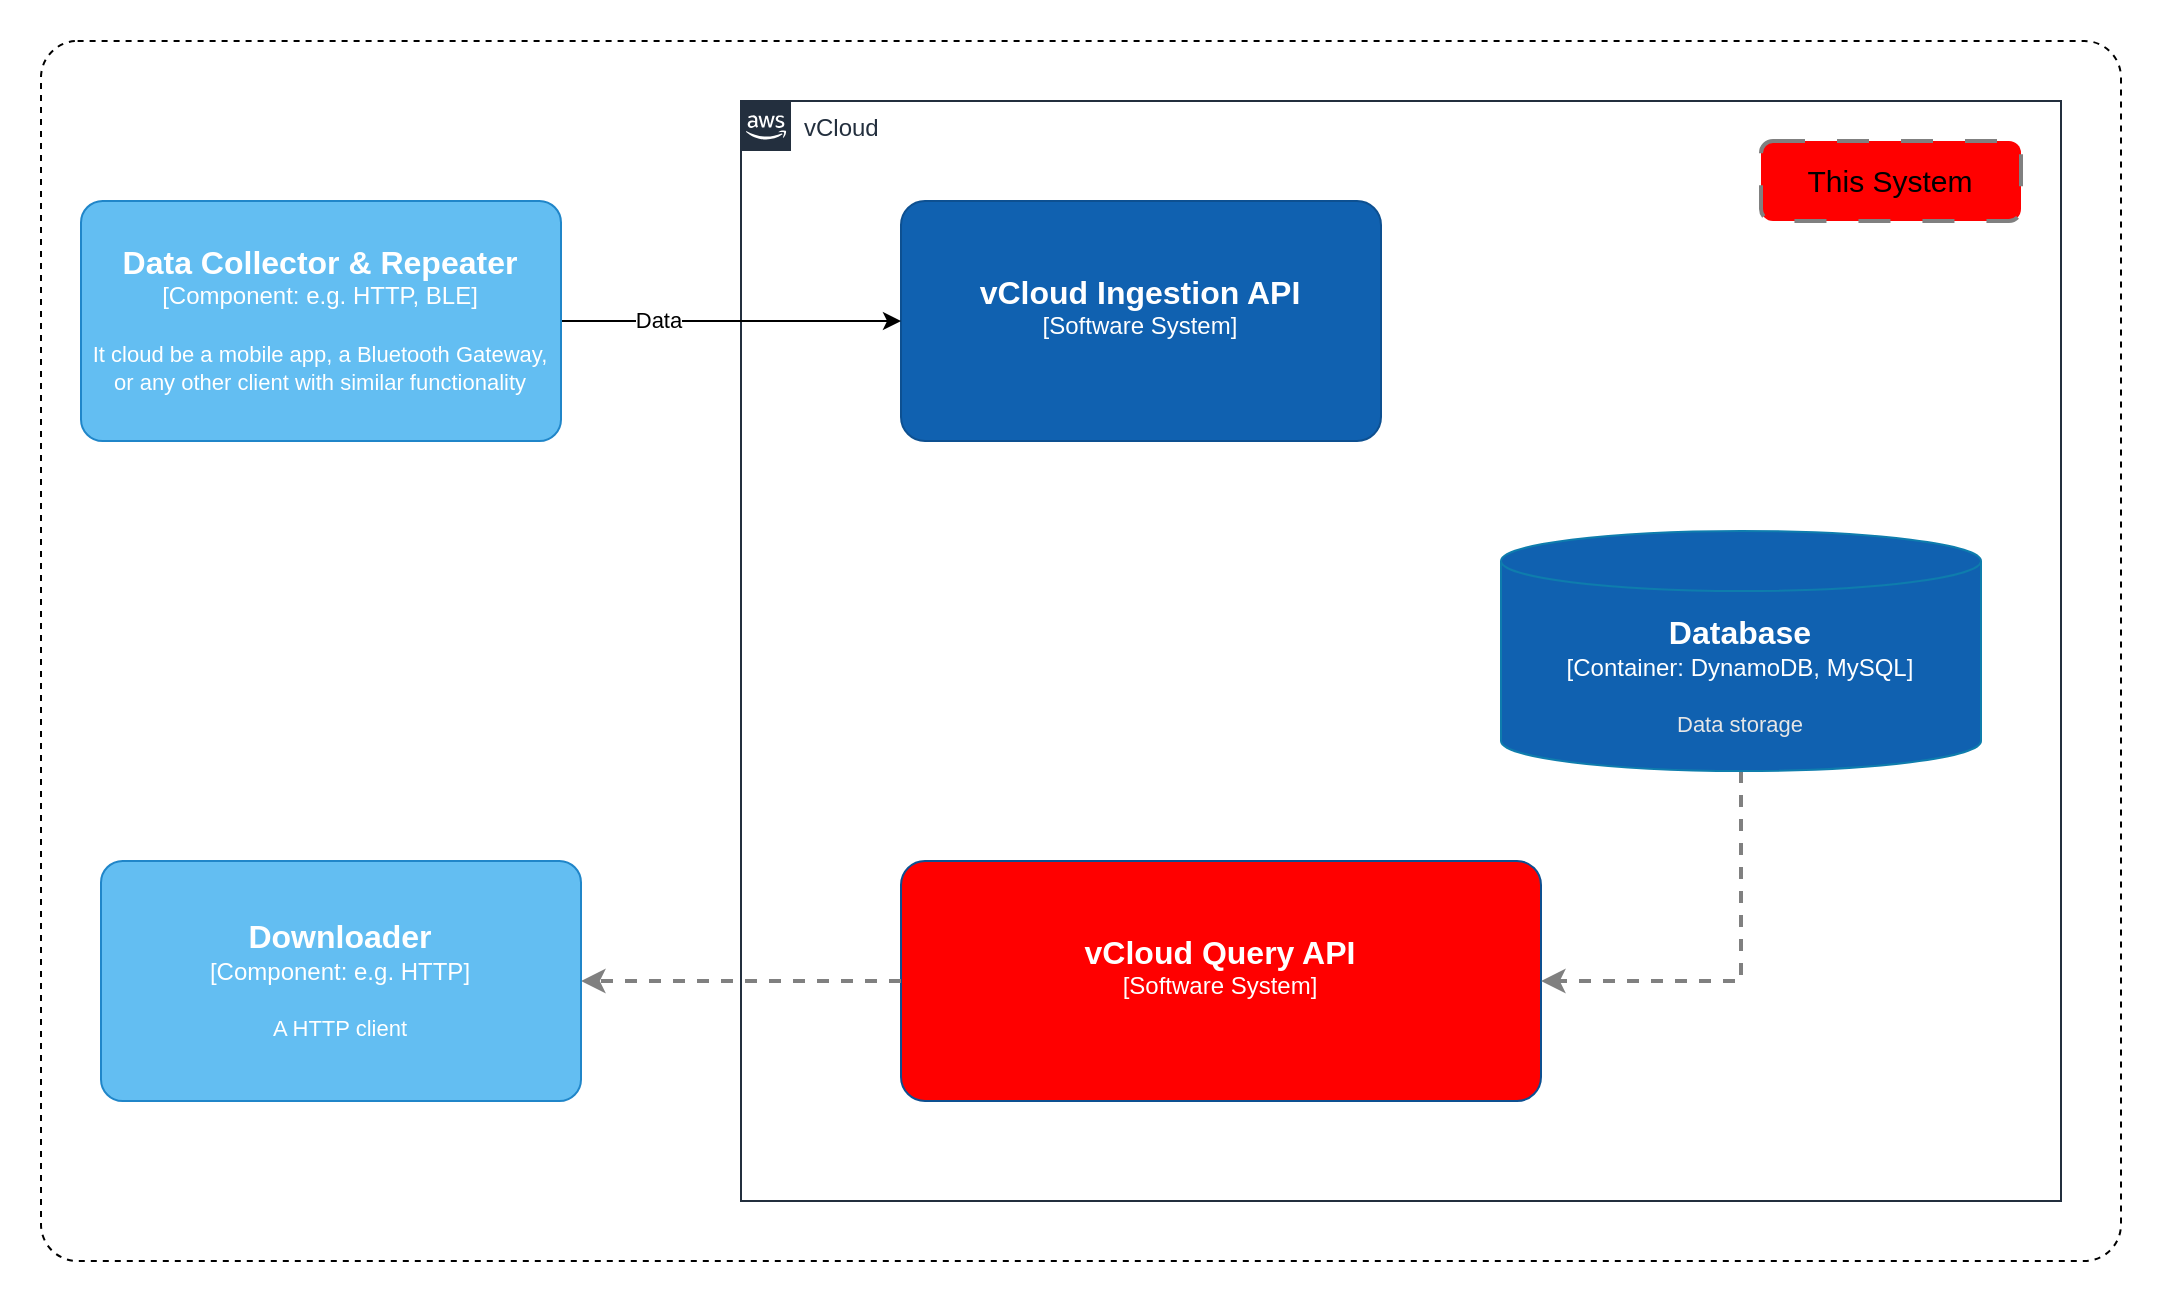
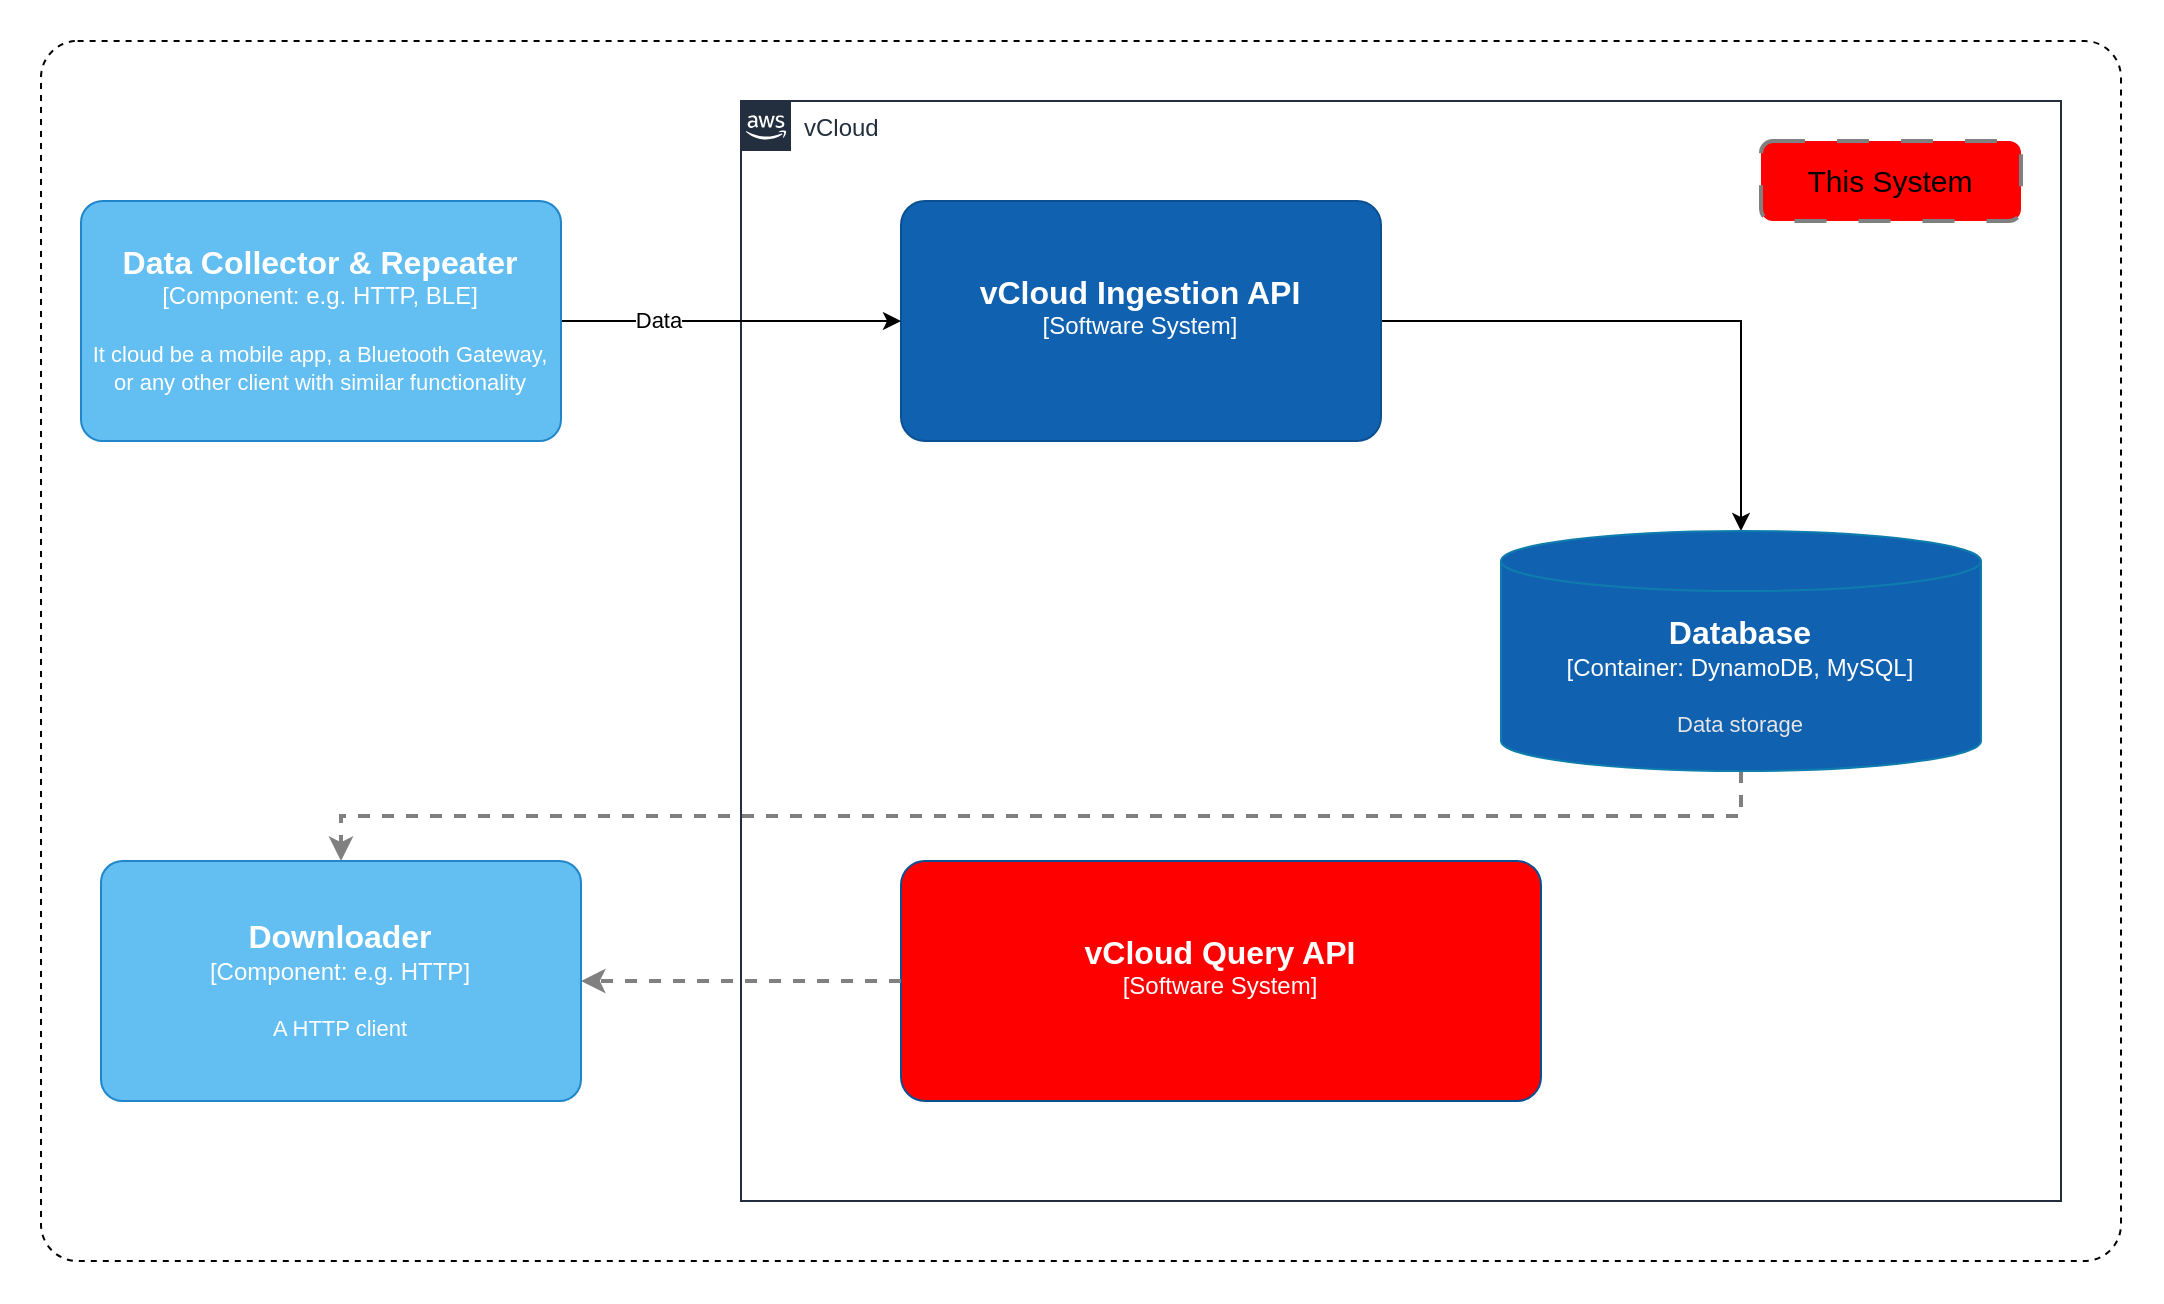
  <mxCell id="0" />
  <mxCell id="1" parent="0" />
  <mxCell id="2" value="" style="rounded=1;whiteSpace=wrap;html=1;dashed=1;gradientColor=none;arcSize=3;" vertex="1" parent="1"><mxGeometry x="20" y="20" width="1040" height="610" as="geometry" /></mxCell>
  <mxCell id="3" value="vCloud" style="points=[[0,0],[0.25,0],[0.5,0],[0.75,0],[1,0],[1,0.25],[1,0.5],[1,0.75],[1,1],[0.75,1],[0.5,1],[0.25,1],[0,1],[0,0.75],[0,0.5],[0,0.25]];outlineConnect=0;gradientColor=none;html=1;whiteSpace=wrap;fontSize=12;fontStyle=0;container=1;pointerEvents=0;collapsible=0;recursiveResize=0;shape=mxgraph.aws4.group;grIcon=mxgraph.aws4.group_aws_cloud_alt;strokeColor=#232F3E;fillColor=none;verticalAlign=top;align=left;spacingLeft=30;fontColor=#232F3E;dashed=0;" vertex="1" parent="1"><mxGeometry x="370" y="50" width="660" height="550" as="geometry" /></mxCell>
+ <mxCell id="4" style="edgeStyle=orthogonalEdgeStyle;rounded=0;orthogonalLoop=1;jettySize=auto;html=1;" edge="1" parent="3" source="5" target="8"><mxGeometry relative="1" as="geometry" /></mxCell>
  <mxCell id="5" value="&lt;font style=&quot;font-size: 16px&quot;&gt;&lt;b&gt;vCloud Ingestion API&lt;/b&gt;&lt;/font&gt;&lt;div&gt;[Software System]&lt;/div&gt;&lt;br&gt;&lt;div&gt;&lt;font style=&quot;font-size: 11px&quot;&gt;&lt;font color=&quot;#cccccc&quot;&gt;&lt;/font&gt;&lt;/div&gt;" style="rounded=1;whiteSpace=wrap;html=1;labelBackgroundColor=none;fillColor=#1061B0;fontColor=#ffffff;align=center;arcSize=10;strokeColor=#0D5091;metaEdit=1;resizable=0;points=[[0.25,0,0],[0.5,0,0],[0.75,0,0],[1,0.25,0],[1,0.5,0],[1,0.75,0],[0.75,1,0],[0.5,1,0],[0.25,1,0],[0,0.75,0],[0,0.5,0],[0,0.25,0]];" vertex="1" parent="3"><mxGeometry x="80" y="50" width="240" height="120" as="geometry" /></mxCell>
  <mxCell id="6" value="&lt;font style=&quot;font-size: 16px&quot;&gt;&lt;b&gt;vCloud Query API&lt;/b&gt;&lt;/font&gt;&lt;div&gt;[Software System]&lt;/div&gt;&lt;br&gt;&lt;div&gt;&lt;font style=&quot;font-size: 11px&quot;&gt;&lt;font color=&quot;#cccccc&quot;&gt;&lt;/font&gt;&lt;/div&gt;" style="rounded=1;whiteSpace=wrap;html=1;labelBackgroundColor=none;fillColor=#FF0000;fontColor=#ffffff;align=center;arcSize=10;strokeColor=#0D5091;metaEdit=1;resizable=0;points=[[0.25,0,0],[0.5,0,0],[0.75,0,0],[1,0.25,0],[1,0.5,0],[1,0.75,0],[0.75,1,0],[0.5,1,0],[0.25,1,0],[0,0.75,0],[0,0.5,0],[0,0.25,0]];" vertex="1" parent="3"><mxGeometry x="80" y="380" width="320" height="120" as="geometry" /></mxCell>
- <mxCell id="7" style="edgeStyle=orthogonalEdgeStyle;rounded=0;orthogonalLoop=1;jettySize=auto;html=1;entryX=1;entryY=0.5;entryDx=0;entryDy=0;entryPerimeter=0;exitX=0.5;exitY=1;exitDx=0;exitDy=0;exitPerimeter=0;strokeColor=#808080;dashed=1;strokeWidth=2;" edge="1" parent="3" source="8" target="6"><mxGeometry relative="1" as="geometry" /></mxCell>
+ <mxCell id="7" style="edgeStyle=orthogonalEdgeStyle;rounded=0;orthogonalLoop=1;jettySize=auto;html=1;exitX=0.5;exitY=1;exitDx=0;exitDy=0;exitPerimeter=0;strokeColor=#808080;dashed=1;strokeWidth=2;" edge="1" parent="3" source="8" target="14"><mxGeometry relative="1" as="geometry" /></mxCell>
  <mxCell id="8" value="&lt;font style=&quot;font-size: 16px&quot;&gt;&lt;b&gt;Database&lt;/b&gt;&lt;/font&gt;&lt;div&gt;[Container:&amp;nbsp;DynamoDB, MySQL]&lt;/div&gt;&lt;br&gt;&lt;div&gt;&lt;font style=&quot;font-size: 11px&quot;&gt;&lt;font color=&quot;#E6E6E6&quot;&gt;Data storage&lt;/font&gt;&lt;/div&gt;" style="shape=cylinder3;size=15;whiteSpace=wrap;html=1;boundedLbl=1;rounded=0;labelBackgroundColor=none;fillColor=#1061b0;fontSize=12;fontColor=#ffffff;align=center;strokeColor=#0E7DAD;metaEdit=1;points=[[0.5,0,0],[1,0.25,0],[1,0.5,0],[1,0.75,0],[0.5,1,0],[0,0.75,0],[0,0.5,0],[0,0.25,0]];resizable=0;" vertex="1" parent="3"><mxGeometry x="380" y="215" width="240" height="120" as="geometry" /></mxCell>
  <mxCell id="9" value="&lt;font style=&quot;font-size: 15px;&quot;&gt;This System&lt;/font&gt;" style="rounded=1;whiteSpace=wrap;html=1;strokeColor=#808080;fillColor=#FF0000;dashed=1;dashPattern=8 8;strokeWidth=2;" vertex="1" parent="3"><mxGeometry x="510" y="20" width="130" height="40" as="geometry" /></mxCell>
  <mxCell id="10" style="edgeStyle=orthogonalEdgeStyle;rounded=0;orthogonalLoop=1;jettySize=auto;html=1;entryX=0;entryY=0.5;entryDx=0;entryDy=0;entryPerimeter=0;curved=1;" edge="1" parent="1" source="12" target="5"><mxGeometry relative="1" as="geometry" /></mxCell>
  <mxCell id="11" value="Data" style="edgeLabel;html=1;align=center;verticalAlign=middle;resizable=0;points=[];" vertex="1" connectable="0" parent="10"><mxGeometry x="-0.438" y="1" relative="1" as="geometry"><mxPoint as="offset" /></mxGeometry></mxCell>
  <mxCell id="12" value="&lt;font style=&quot;font-size: 16px&quot;&gt;&lt;b&gt;Data Collector &amp; Repeater&lt;/b&gt;&lt;/font&gt;&lt;div&gt;[Component: e.g. HTTP, BLE]&lt;/div&gt;&lt;br&gt;&lt;div&gt;&lt;font style=&quot;font-size: 11px&quot;&gt;It cloud be a mobile app, a Bluetooth Gateway, or any  other client with similar functionality&lt;/font&gt;&lt;/div&gt;" style="rounded=1;whiteSpace=wrap;html=1;labelBackgroundColor=none;fillColor=#63BEF2;fontColor=#ffffff;align=center;arcSize=9;strokeColor=#2086C9;metaEdit=1;resizable=0;points=[[0.25,0,0],[0.5,0,0],[0.75,0,0],[1,0.25,0],[1,0.5,0],[1,0.75,0],[0.75,1,0],[0.5,1,0],[0.25,1,0],[0,0.75,0],[0,0.5,0],[0,0.25,0]];" vertex="1" parent="1"><mxGeometry x="40" y="100" width="240" height="120" as="geometry" /></mxCell>
  <mxCell id="13" style="edgeStyle=orthogonalEdgeStyle;rounded=0;orthogonalLoop=1;jettySize=auto;html=1;entryX=1;entryY=0.5;entryDx=0;entryDy=0;entryPerimeter=0;strokeColor=#808080;strokeWidth=2;dashed=1;" edge="1" parent="1" source="6"><mxGeometry relative="1" as="geometry"><mxPoint x="290" y="490" as="targetPoint" /></mxGeometry></mxCell>
  <mxCell id="14" value="&lt;font style=&quot;font-size: 16px&quot;&gt;&lt;b&gt;Downloader&lt;/b&gt;&lt;/font&gt;&lt;div&gt;[Component: e.g. HTTP]&lt;/div&gt;&lt;br&gt;&lt;div&gt;&lt;font style=&quot;font-size: 11px&quot;&gt;A HTTP client&lt;/font&gt;&lt;/div&gt;" style="rounded=1;whiteSpace=wrap;html=1;labelBackgroundColor=none;fillColor=#63BEF2;fontColor=#ffffff;align=center;arcSize=9;strokeColor=#2086C9;metaEdit=1;resizable=0;points=[[0.25,0,0],[0.5,0,0],[0.75,0,0],[1,0.25,0],[1,0.5,0],[1,0.75,0],[0.75,1,0],[0.5,1,0],[0.25,1,0],[0,0.75,0],[0,0.5,0],[0,0.25,0]];" vertex="1" parent="1"><mxGeometry x="50" y="430" width="240" height="120" as="geometry" /></mxCell>
